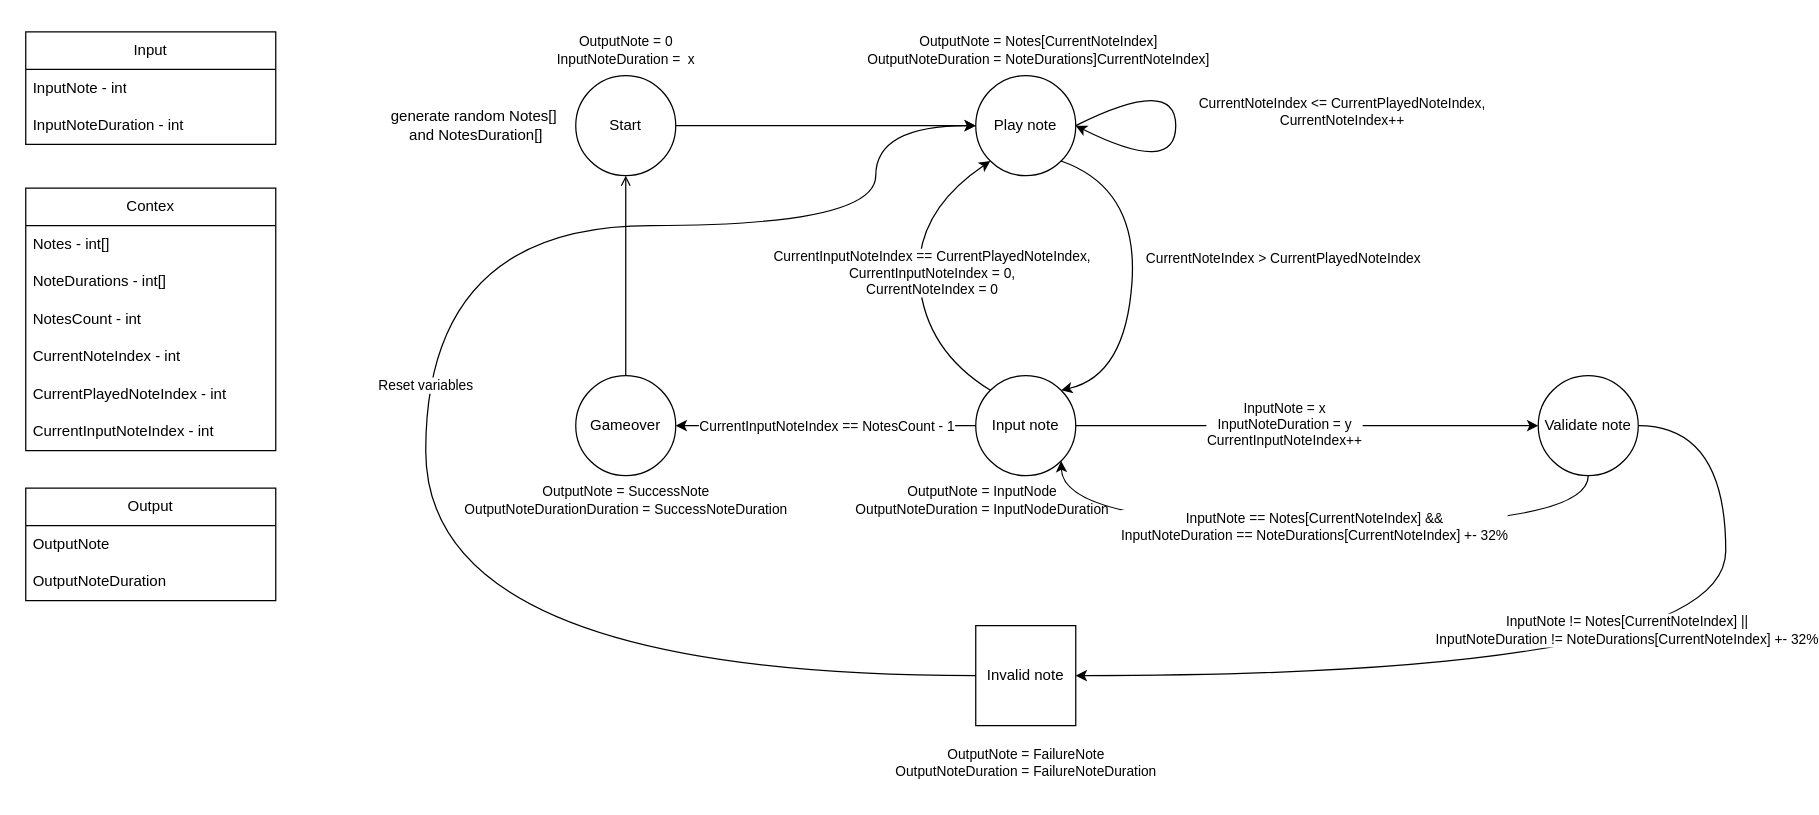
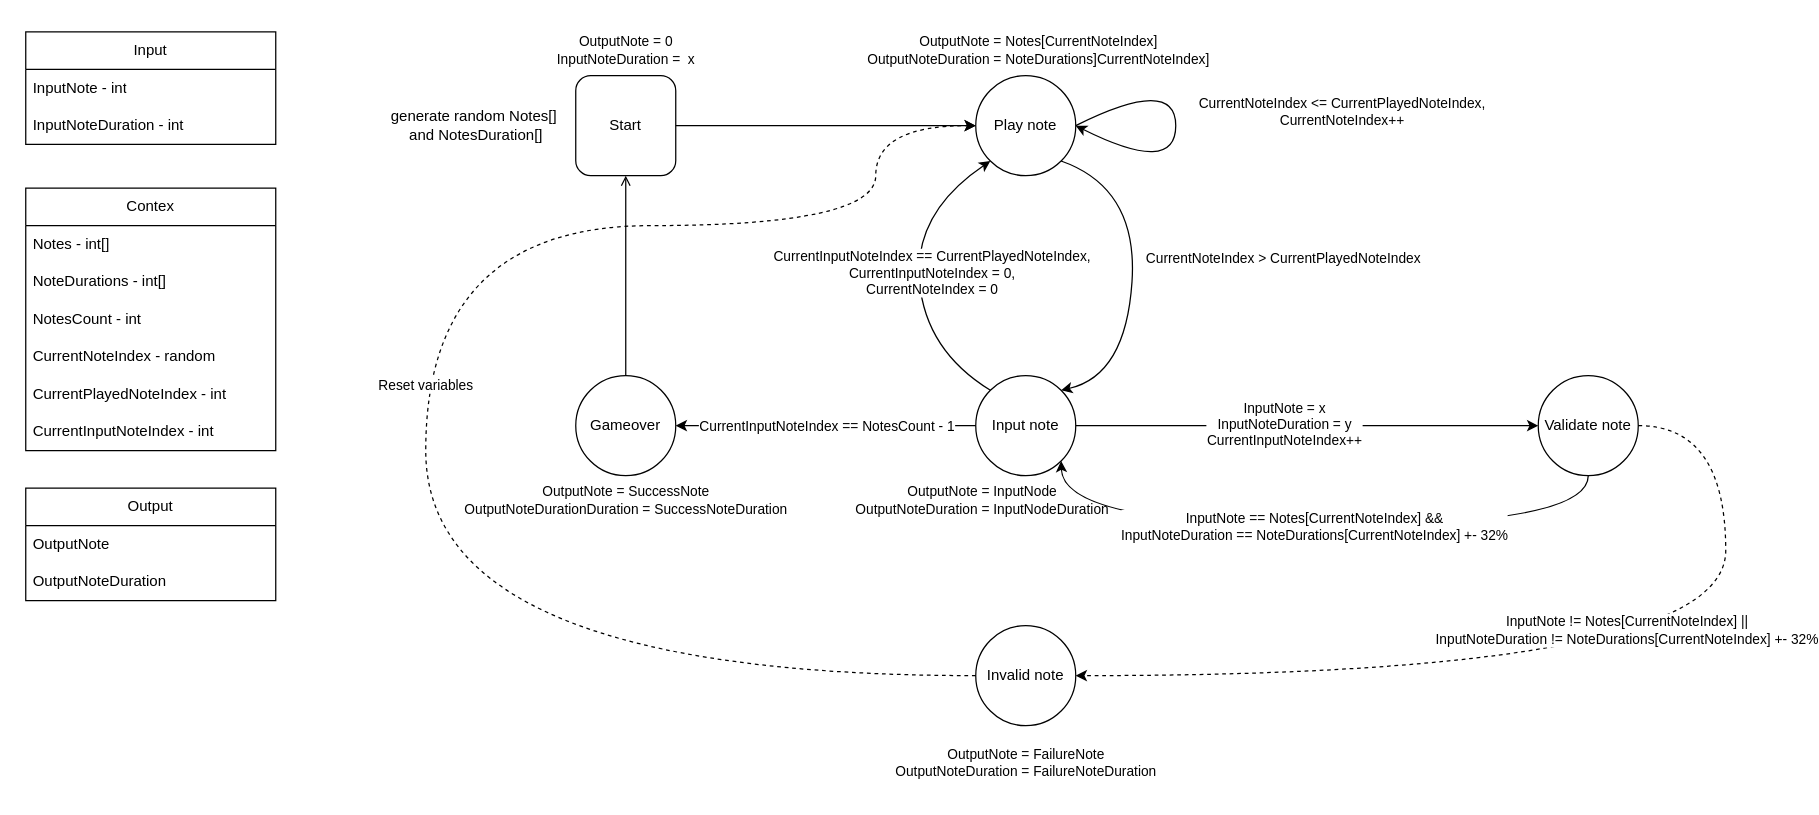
  <mxCell id="0" />
  <mxCell id="1" parent="0" />
  <mxCell id="2" value="Play note" style="ellipse;whiteSpace=wrap;html=1;aspect=fixed;" vertex="1" parent="1"><mxGeometry x="780" y="60" width="80" height="80" as="geometry" /></mxCell>
  <mxCell id="3" value="Input note" style="ellipse;whiteSpace=wrap;html=1;aspect=fixed;" vertex="1" parent="1"><mxGeometry x="780" y="300" width="80" height="80" as="geometry" /></mxCell>
- <mxCell id="4" value="Invalid note" style="whiteSpace=wrap;html=1;aspect=fixed;rounded=0;" vertex="1" parent="1"><mxGeometry x="780" y="500" width="80" height="80" as="geometry" /></mxCell>
+ <mxCell id="4" value="Invalid note" style="ellipse;whiteSpace=wrap;html=1;aspect=fixed;" vertex="1" parent="1"><mxGeometry x="780" y="500" width="80" height="80" as="geometry" /></mxCell>
  <mxCell id="5" value="Input" style="swimlane;fontStyle=0;childLayout=stackLayout;horizontal=1;startSize=30;horizontalStack=0;resizeParent=1;resizeParentMax=0;resizeLast=0;collapsible=1;marginBottom=0;whiteSpace=wrap;html=1;" vertex="1" parent="1"><mxGeometry x="20" y="25" width="200" height="90" as="geometry"><mxRectangle x="100" y="40" width="90" height="30" as="alternateBounds" /></mxGeometry></mxCell>
  <mxCell id="6" value="InputNote - int" style="text;strokeColor=none;fillColor=none;align=left;verticalAlign=middle;spacingLeft=4;spacingRight=4;overflow=hidden;points=[[0,0.5],[1,0.5]];portConstraint=eastwest;rotatable=0;whiteSpace=wrap;html=1;" vertex="1" parent="5"><mxGeometry y="30" width="200" height="30" as="geometry" /></mxCell>
  <mxCell id="7" value="InputNoteDuration - int" style="text;strokeColor=none;fillColor=none;align=left;verticalAlign=middle;spacingLeft=4;spacingRight=4;overflow=hidden;points=[[0,0.5],[1,0.5]];portConstraint=eastwest;rotatable=0;whiteSpace=wrap;html=1;" vertex="1" parent="5"><mxGeometry y="60" width="200" height="30" as="geometry" /></mxCell>
  <mxCell id="8" value="" style="curved=1;endArrow=classic;html=1;rounded=0;exitX=1;exitY=1;exitDx=0;exitDy=0;entryX=1;entryY=0;entryDx=0;entryDy=0;" edge="1" parent="1" source="2" target="3"><mxGeometry width="50" height="50" relative="1" as="geometry"><mxPoint x="980" y="270" as="sourcePoint" /><mxPoint x="1030" y="220" as="targetPoint" /><Array as="points"><mxPoint x="910" y="150" /><mxPoint x="900" y="300" /></Array></mxGeometry></mxCell>
  <mxCell id="9" value="CurrentNoteIndex &amp;gt; CurrentPlayedNoteIndex" style="edgeLabel;html=1;align=center;verticalAlign=middle;resizable=0;points=[];" vertex="1" connectable="0" parent="8"><mxGeometry x="-0.021" y="-1" relative="1" as="geometry"><mxPoint x="121" y="-11" as="offset" /></mxGeometry></mxCell>
  <mxCell id="10" value="" style="curved=1;endArrow=classic;html=1;rounded=0;exitX=0;exitY=0;exitDx=0;exitDy=0;entryX=0;entryY=1;entryDx=0;entryDy=0;" edge="1" parent="1" source="3" target="2"><mxGeometry width="50" height="50" relative="1" as="geometry"><mxPoint x="858" y="218" as="sourcePoint" /><mxPoint x="858" y="322" as="targetPoint" /><Array as="points"><mxPoint x="740" y="280" /><mxPoint x="730" y="170" /></Array></mxGeometry></mxCell>
  <mxCell id="11" value="CurrentInputNoteIndex == CurrentPlayedNoteIndex,&lt;br&gt;CurrentInputNoteIndex = 0,&lt;br&gt;CurrentNoteIndex = 0" style="edgeLabel;html=1;align=center;verticalAlign=middle;resizable=0;points=[];" vertex="1" connectable="0" parent="10"><mxGeometry x="0.013" y="2" relative="1" as="geometry"><mxPoint x="12" as="offset" /></mxGeometry></mxCell>
  <mxCell id="12" value="" style="curved=1;endArrow=classic;html=1;rounded=0;exitX=1;exitY=0.5;exitDx=0;exitDy=0;" edge="1" parent="1" source="2"><mxGeometry width="50" height="50" relative="1" as="geometry"><mxPoint x="940" y="160" as="sourcePoint" /><mxPoint x="860" as="targetPoint" y="100" /><Array as="points"><mxPoint x="940" y="60" /><mxPoint x="940" y="140" /></Array></mxGeometry></mxCell>
  <mxCell id="13" value="CurrentNoteIndex &amp;lt;= CurrentPlayedNoteIndex,&lt;br&gt;CurrentNoteIndex++" style="edgeLabel;html=1;align=center;verticalAlign=middle;resizable=0;points=[];" vertex="1" connectable="0" parent="12"><mxGeometry x="0.099" y="-8" relative="1" as="geometry"><mxPoint x="140" y="-24" as="offset" /></mxGeometry></mxCell>
  <mxCell id="14" value="Validate note" style="ellipse;whiteSpace=wrap;html=1;aspect=fixed;" vertex="1" parent="1"><mxGeometry x="1230" y="300" width="80" height="80" as="geometry" /></mxCell>
  <mxCell id="15" value="" style="curved=1;endArrow=classic;html=1;rounded=0;exitX=1;exitY=0.5;exitDx=0;exitDy=0;entryX=0;entryY=0.5;entryDx=0;entryDy=0;" edge="1" parent="1" source="3" target="14"><mxGeometry width="50" height="50" relative="1" as="geometry"><mxPoint x="1070" y="480" as="sourcePoint" /><mxPoint x="1120" y="430" as="targetPoint" /><Array as="points" /></mxGeometry></mxCell>
  <mxCell id="16" value="InputNote = x&lt;br&gt;InputNoteDuration = y&lt;br&gt;CurrentInputNoteIndex++" style="edgeLabel;html=1;align=center;verticalAlign=middle;resizable=0;points=[];" vertex="1" connectable="0" parent="15"><mxGeometry x="-0.105" y="2" relative="1" as="geometry"><mxPoint as="offset" /></mxGeometry></mxCell>
- <mxCell id="17" value="" style="curved=1;endArrow=classic;html=1;rounded=0;exitX=1;exitY=0.5;exitDx=0;exitDy=0;entryX=1;entryY=0.5;entryDx=0;entryDy=0;" edge="1" parent="1" source="14" target="4"><mxGeometry width="50" height="50" relative="1" as="geometry"><mxPoint x="901" y="460" as="sourcePoint" /><mxPoint x="871" y="540" as="targetPoint" /><Array as="points"><mxPoint x="1380" y="340" /><mxPoint x="1380" y="540" /></Array></mxGeometry></mxCell>
+ <mxCell id="17" value="" style="curved=1;endArrow=classic;html=1;rounded=0;exitX=1;exitY=0.5;exitDx=0;exitDy=0;entryX=1;entryY=0.5;entryDx=0;entryDy=0;dashed=1;" edge="1" parent="1" source="14" target="4"><mxGeometry width="50" height="50" relative="1" as="geometry"><mxPoint x="901" y="460" as="sourcePoint" /><mxPoint x="871" y="540" as="targetPoint" /><Array as="points"><mxPoint x="1380" y="340" /><mxPoint x="1380" y="540" /></Array></mxGeometry></mxCell>
  <mxCell id="18" value="InputNote != Notes[CurrentNoteIndex] ||&lt;br&gt;InputNoteDuration != NoteDurations[CurrentNoteIndex] +- 32% " style="edgeLabel;html=1;align=center;verticalAlign=middle;resizable=0;points=[];" vertex="1" connectable="0" parent="17"><mxGeometry x="-0.405" y="3" relative="1" as="geometry"><mxPoint x="-83" y="-2" as="offset" /></mxGeometry></mxCell>
  <mxCell id="19" value="" style="curved=1;endArrow=classic;html=1;rounded=0;exitX=0.5;exitY=1;exitDx=0;exitDy=0;entryX=1;entryY=1;entryDx=0;entryDy=0;" edge="1" parent="1" source="14" target="3"><mxGeometry width="50" height="50" relative="1" as="geometry"><mxPoint x="950" y="440" as="sourcePoint" /><mxPoint x="1000" y="390" as="targetPoint" /><Array as="points"><mxPoint x="1270" y="420" /><mxPoint x="850" y="420" /></Array></mxGeometry></mxCell>
  <mxCell id="20" value="InputNote == Notes[CurrentNoteIndex] &amp;amp;&amp;amp;&lt;br&gt;InputNoteDuration == NoteDurations[CurrentNoteIndex] +- 32% " style="edgeLabel;html=1;align=center;verticalAlign=middle;resizable=0;points=[];" vertex="1" connectable="0" parent="19"><mxGeometry x="-0.131" y="-3" relative="1" as="geometry"><mxPoint x="-38" y="3" as="offset" /></mxGeometry></mxCell>
- <mxCell id="21" value="" style="curved=1;endArrow=classic;html=1;rounded=0;exitX=0;exitY=0.5;exitDx=0;exitDy=0;entryX=0;entryY=0.5;entryDx=0;entryDy=0;" edge="1" parent="1" source="4" target="2"><mxGeometry width="50" height="50" relative="1" as="geometry"><mxPoint x="630" y="510" as="sourcePoint" /><mxPoint x="680" y="460" as="targetPoint" /><Array as="points"><mxPoint x="340" y="540" /><mxPoint x="340" y="180" /><mxPoint x="700" y="180" /><mxPoint x="700" y="100" /></Array></mxGeometry></mxCell>
+ <mxCell id="21" value="" style="curved=1;endArrow=classic;html=1;rounded=0;exitX=0;exitY=0.5;exitDx=0;exitDy=0;entryX=0;entryY=0.5;entryDx=0;entryDy=0;dashed=1;" edge="1" parent="1" source="4" target="2"><mxGeometry width="50" height="50" relative="1" as="geometry"><mxPoint x="630" y="510" as="sourcePoint" /><mxPoint x="680" y="460" as="targetPoint" /><Array as="points"><mxPoint x="340" y="540" /><mxPoint x="340" y="180" /><mxPoint x="700" y="180" /><mxPoint x="700" y="100" /></Array></mxGeometry></mxCell>
  <mxCell id="22" value="Reset variables" style="edgeLabel;html=1;align=center;verticalAlign=middle;resizable=0;points=[];" vertex="1" connectable="0" parent="21"><mxGeometry x="0.019" y="1" relative="1" as="geometry"><mxPoint as="offset" /></mxGeometry></mxCell>
  <mxCell id="23" value="&lt;div style=&quot;font-size: 11px;&quot;&gt;&lt;font style=&quot;font-size: 11px;&quot;&gt;OutputNote = Notes[CurrentNoteIndex]&lt;/font&gt;&lt;/div&gt;&lt;div style=&quot;font-size: 11px;&quot;&gt;&lt;font style=&quot;font-size: 11px;&quot;&gt;OutputNoteDuration = NoteDurations]CurrentNoteIndex]&lt;br&gt;&lt;/font&gt;&lt;/div&gt;" style="text;html=1;align=center;verticalAlign=middle;resizable=0;points=[];autosize=1;strokeColor=none;fillColor=none;" vertex="1" parent="1"><mxGeometry x="680" y="20" width="300" height="40" as="geometry" /></mxCell>
  <mxCell id="24" value="&lt;div style=&quot;font-size: 11px;&quot;&gt;&lt;font style=&quot;font-size: 11px;&quot;&gt;OutputNote = InputNode&lt;/font&gt;&lt;/div&gt;&lt;div style=&quot;font-size: 11px;&quot;&gt;&lt;font style=&quot;font-size: 11px;&quot;&gt;OutputNoteDuration = InputNodeDuration&lt;br&gt;&lt;/font&gt;&lt;/div&gt;" style="text;html=1;align=center;verticalAlign=middle;resizable=0;points=[];autosize=1;strokeColor=none;fillColor=none;" vertex="1" parent="1"><mxGeometry x="670" y="380" width="230" height="40" as="geometry" /></mxCell>
  <mxCell id="25" value="&lt;div style=&quot;font-size: 11px;&quot;&gt;&lt;font style=&quot;font-size: 11px;&quot;&gt;OutputNote = FailureNote&lt;/font&gt;&lt;/div&gt;&lt;div style=&quot;font-size: 11px;&quot;&gt;&lt;font style=&quot;font-size: 11px;&quot;&gt;OutputNoteDuration = FailureNoteDuration&lt;br&gt;&lt;/font&gt;&lt;/div&gt;" style="text;html=1;align=center;verticalAlign=middle;resizable=0;points=[];autosize=1;strokeColor=none;fillColor=none;" vertex="1" parent="1"><mxGeometry x="705" y="590" width="230" height="40" as="geometry" /></mxCell>
  <mxCell id="26" value="Contex" style="swimlane;fontStyle=0;childLayout=stackLayout;horizontal=1;startSize=30;horizontalStack=0;resizeParent=1;resizeParentMax=0;resizeLast=0;collapsible=1;marginBottom=0;whiteSpace=wrap;html=1;" vertex="1" parent="1"><mxGeometry x="20" y="150" width="200" height="210" as="geometry"><mxRectangle x="100" y="40" width="90" height="30" as="alternateBounds" /></mxGeometry></mxCell>
  <mxCell id="27" value="Notes - int[]" style="text;strokeColor=none;fillColor=none;align=left;verticalAlign=middle;spacingLeft=4;spacingRight=4;overflow=hidden;points=[[0,0.5],[1,0.5]];portConstraint=eastwest;rotatable=0;whiteSpace=wrap;html=1;" vertex="1" parent="26"><mxGeometry y="30" width="200" height="30" as="geometry" /></mxCell>
  <mxCell id="28" value="NoteDurations - int[]" style="text;strokeColor=none;fillColor=none;align=left;verticalAlign=middle;spacingLeft=4;spacingRight=4;overflow=hidden;points=[[0,0.5],[1,0.5]];portConstraint=eastwest;rotatable=0;whiteSpace=wrap;html=1;" vertex="1" parent="26"><mxGeometry y="60" width="200" height="30" as="geometry" /></mxCell>
  <mxCell id="29" value="NotesCount - int" style="text;strokeColor=none;fillColor=none;align=left;verticalAlign=middle;spacingLeft=4;spacingRight=4;overflow=hidden;points=[[0,0.5],[1,0.5]];portConstraint=eastwest;rotatable=0;whiteSpace=wrap;html=1;" vertex="1" parent="26"><mxGeometry y="90" width="200" height="30" as="geometry" /></mxCell>
- <mxCell id="30" value="CurrentNoteIndex - int" style="text;strokeColor=none;fillColor=none;align=left;verticalAlign=middle;spacingLeft=4;spacingRight=4;overflow=hidden;points=[[0,0.5],[1,0.5]];portConstraint=eastwest;rotatable=0;whiteSpace=wrap;html=1;" vertex="1" parent="26"><mxGeometry y="120" width="200" height="30" as="geometry" /></mxCell>
+ <mxCell id="30" value="CurrentNoteIndex - random" style="text;strokeColor=none;fillColor=none;align=left;verticalAlign=middle;spacingLeft=4;spacingRight=4;overflow=hidden;points=[[0,0.5],[1,0.5]];portConstraint=eastwest;rotatable=0;whiteSpace=wrap;html=1;" vertex="1" parent="26"><mxGeometry y="120" width="200" height="30" as="geometry" /></mxCell>
  <mxCell id="31" value="CurrentPlayedNoteIndex - int" style="text;strokeColor=none;fillColor=none;align=left;verticalAlign=middle;spacingLeft=4;spacingRight=4;overflow=hidden;points=[[0,0.5],[1,0.5]];portConstraint=eastwest;rotatable=0;whiteSpace=wrap;html=1;" vertex="1" parent="26"><mxGeometry y="150" width="200" height="30" as="geometry" /></mxCell>
  <mxCell id="32" value="CurrentInputNoteIndex - int" style="text;strokeColor=none;fillColor=none;align=left;verticalAlign=middle;spacingLeft=4;spacingRight=4;overflow=hidden;points=[[0,0.5],[1,0.5]];portConstraint=eastwest;rotatable=0;whiteSpace=wrap;html=1;" vertex="1" parent="26"><mxGeometry y="180" width="200" height="30" as="geometry" /></mxCell>
  <mxCell id="33" value="Output" style="swimlane;fontStyle=0;childLayout=stackLayout;horizontal=1;startSize=30;horizontalStack=0;resizeParent=1;resizeParentMax=0;resizeLast=0;collapsible=1;marginBottom=0;whiteSpace=wrap;html=1;" vertex="1" parent="1"><mxGeometry x="20" y="390" width="200" height="90" as="geometry"><mxRectangle x="100" y="40" width="90" height="30" as="alternateBounds" /></mxGeometry></mxCell>
  <mxCell id="34" value="OutputNote" style="text;strokeColor=none;fillColor=none;align=left;verticalAlign=middle;spacingLeft=4;spacingRight=4;overflow=hidden;points=[[0,0.5],[1,0.5]];portConstraint=eastwest;rotatable=0;whiteSpace=wrap;html=1;" vertex="1" parent="33"><mxGeometry y="30" width="200" height="30" as="geometry" /></mxCell>
  <mxCell id="35" value="OutputNoteDuration" style="text;strokeColor=none;fillColor=none;align=left;verticalAlign=middle;spacingLeft=4;spacingRight=4;overflow=hidden;points=[[0,0.5],[1,0.5]];portConstraint=eastwest;rotatable=0;whiteSpace=wrap;html=1;" vertex="1" parent="33"><mxGeometry y="60" width="200" height="30" as="geometry" /></mxCell>
  <mxCell id="36" value="" style="curved=1;endArrow=classic;html=1;rounded=0;exitX=0;exitY=0.5;exitDx=0;exitDy=0;entryX=1;entryY=0.5;entryDx=0;entryDy=0;" edge="1" parent="1" source="3" target="38"><mxGeometry width="50" height="50" relative="1" as="geometry"><mxPoint x="670" y="470" as="sourcePoint" /><mxPoint x="640" y="340" as="targetPoint" /><Array as="points"><mxPoint x="630" y="340" /></Array></mxGeometry></mxCell>
  <mxCell id="37" value="CurrentInputNoteIndex == NotesCount - 1" style="edgeLabel;html=1;align=center;verticalAlign=middle;resizable=0;points=[];" vertex="1" connectable="0" parent="36"><mxGeometry x="-0.11" y="1" relative="1" as="geometry"><mxPoint x="-13" y="-1" as="offset" /></mxGeometry></mxCell>
  <mxCell id="38" value="Gameover" style="ellipse;whiteSpace=wrap;html=1;aspect=fixed;" vertex="1" parent="1"><mxGeometry x="460" y="300" width="80" height="80" as="geometry" /></mxCell>
- <mxCell id="39" value="Start" style="ellipse;whiteSpace=wrap;html=1;aspect=fixed;" vertex="1" parent="1"><mxGeometry x="460" y="60" width="80" height="80" as="geometry" /></mxCell>
+ <mxCell id="39" value="Start" style="whiteSpace=wrap;html=1;aspect=fixed;rounded=1;" vertex="1" parent="1"><mxGeometry x="460" y="60" width="80" height="80" as="geometry" /></mxCell>
  <mxCell id="40" value="" style="curved=1;endArrow=open;html=1;rounded=0;exitX=0.5;exitY=0;exitDx=0;exitDy=0;entryX=0.5;entryY=1;entryDx=0;entryDy=0;" edge="1" parent="1" source="38" target="39"><mxGeometry width="50" height="50" relative="1" as="geometry"><mxPoint x="620" y="210" as="sourcePoint" /><mxPoint x="670" y="160" as="targetPoint" /><Array as="points"><mxPoint x="500" y="240" /><mxPoint x="500" y="170" /></Array></mxGeometry></mxCell>
  <mxCell id="41" value="" style="curved=1;endArrow=classic;html=1;rounded=0;exitX=1;exitY=0.5;exitDx=0;exitDy=0;entryX=0;entryY=0.5;entryDx=0;entryDy=0;" edge="1" parent="1" source="39" target="2"><mxGeometry width="50" height="50" relative="1" as="geometry"><mxPoint x="620" y="210" as="sourcePoint" /><mxPoint x="670" y="160" as="targetPoint" /><Array as="points"><mxPoint x="580" y="100" /></Array></mxGeometry></mxCell>
  <mxCell id="42" value="&lt;div style=&quot;font-size: 11px;&quot;&gt;&lt;font style=&quot;font-size: 11px;&quot;&gt;OutputNote = 0&lt;/font&gt;&lt;/div&gt;&lt;div style=&quot;font-size: 11px;&quot;&gt;&lt;font style=&quot;font-size: 11px;&quot;&gt;InputNoteDuration =&amp;nbsp; x&lt;br&gt;&lt;/font&gt;&lt;/div&gt;" style="text;html=1;align=center;verticalAlign=middle;resizable=0;points=[];autosize=1;strokeColor=none;fillColor=none;" vertex="1" parent="1"><mxGeometry x="430" y="20" width="140" height="40" as="geometry" /></mxCell>
  <mxCell id="43" value="&lt;div style=&quot;font-size: 11px;&quot;&gt;&lt;font style=&quot;font-size: 11px;&quot;&gt;OutputNote = SuccessNote&lt;br&gt;&lt;/font&gt;&lt;/div&gt;&lt;div style=&quot;font-size: 11px;&quot;&gt;&lt;font style=&quot;font-size: 11px;&quot;&gt;OutputNoteDurationDuration = SuccessNoteDuration&lt;br&gt;&lt;/font&gt;&lt;/div&gt;" style="text;html=1;align=center;verticalAlign=middle;resizable=0;points=[];autosize=1;strokeColor=none;fillColor=none;" vertex="1" parent="1"><mxGeometry x="360" y="380" width="280" height="40" as="geometry" /></mxCell>
  <mxCell id="44" value="&lt;div&gt;generate random Notes[]&amp;nbsp;&lt;/div&gt;&lt;div&gt;and NotesDuration[]&lt;/div&gt;" style="text;html=1;align=center;verticalAlign=middle;resizable=0;points=[];autosize=1;strokeColor=none;fillColor=none;" vertex="1" parent="1"><mxGeometry x="300" y="80" width="160" height="40" as="geometry" /></mxCell>
